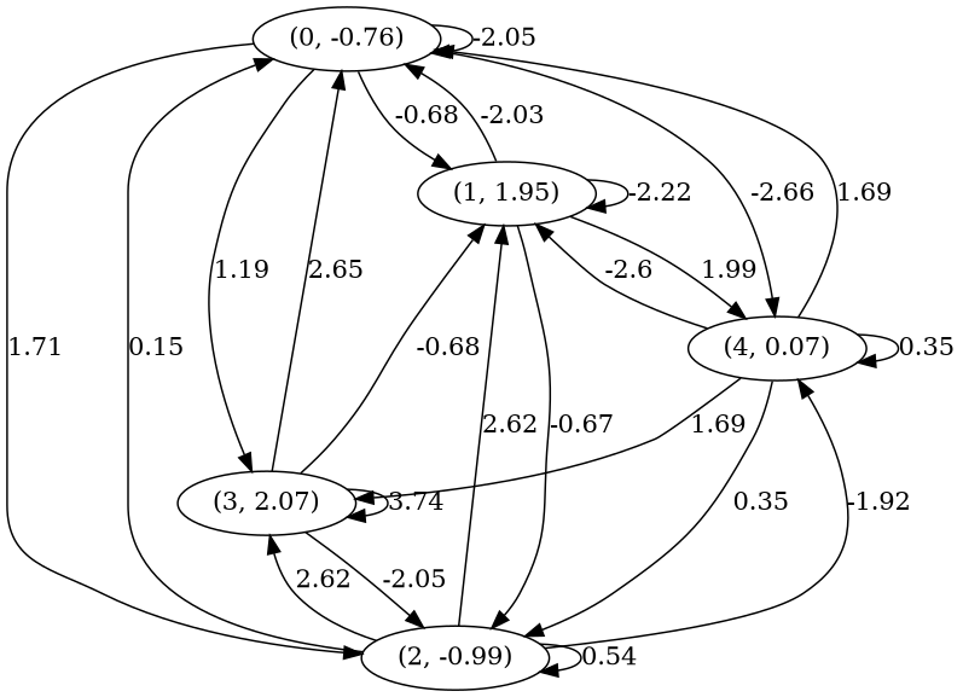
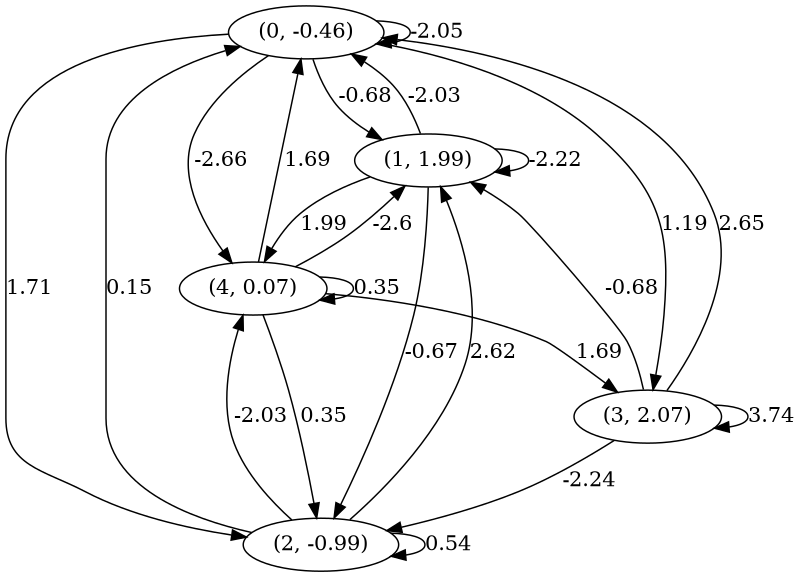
  digraph {
-   n1 [label="(0, -0.76)"]
-   n2 [label="(1, 1.95)"]
+   n1 [label="(0, -0.46)"]
+   n2 [label="(1, 1.99)"]
    n3 [label="(2, -0.99)"]
    n4 [label="(3, 2.07)"]
    n5 [label="(4, 0.07)"]
    n1 -> n1 [label=-2.05]
    n1 -> n2 [label=-0.68]
    n1 -> n3 [label=1.71]
    n1 -> n4 [label=1.19]
    n1 -> n5 [label=-2.66]
    n2 -> n1 [label=-2.03]
    n2 -> n2 [label=-2.22]
    n2 -> n3 [label=-0.67]
    n2 -> n5 [label=1.99]
    n3 -> n1 [label=0.15]
    n3 -> n2 [label=2.62]
    n3 -> n3 [label=0.54]
-   n3 -> n4 [label=2.62]
-   n3 -> n5 [label=-1.92]
+   n3 -> n5 [label=-2.03]
    n4 -> n1 [label=2.65]
    n4 -> n2 [label=-0.68]
-   n4 -> n3 [label=-2.05]
+   n4 -> n3 [label=-2.24]
    n4 -> n4 [label=3.74]
    n5 -> n1 [label=1.69]
    n5 -> n2 [label=-2.6]
    n5 -> n3 [label=0.35]
    n5 -> n4 [label=1.69]
    n5 -> n5 [label=0.35]
  }
